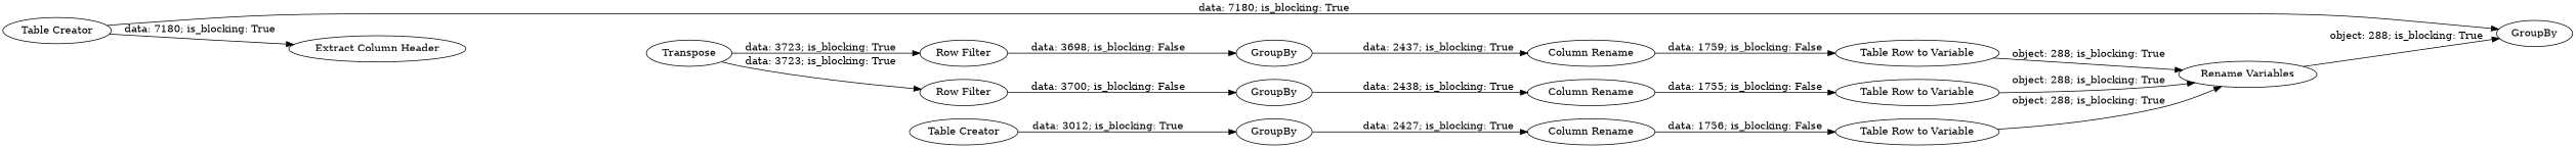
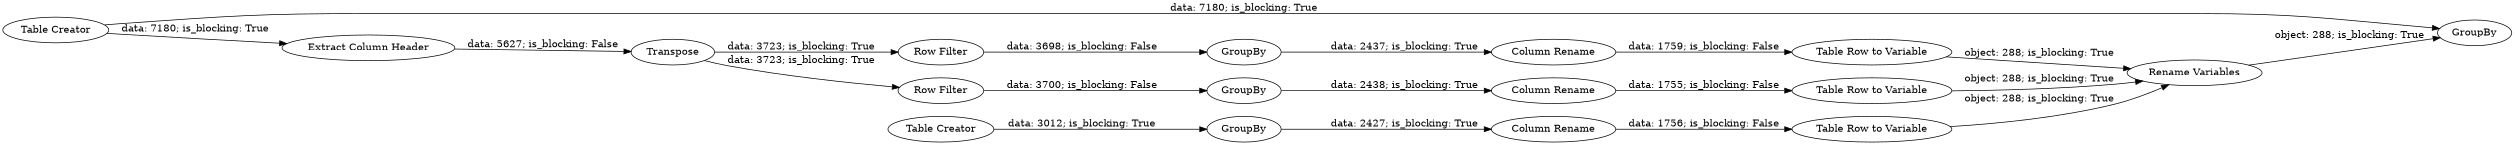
  digraph {
    rankdir=LR
    n1 [label="Table Row to Variable"]
    n2 [label="Rename Variables"]
    n3 [label=GroupBy]
    n4 [label="Table Creator"]
    n5 [label=GroupBy]
    n6 [label="Column Rename"]
    n7 [label="Table Row to Variable"]
    n8 [label="Table Creator"]
    n9 [label="Extract Column Header"]
    n10 [label=Transpose]
    n11 [label="Column Rename"]
    n12 [label="Table Row to Variable"]
    n13 [label="Row Filter"]
    n14 [label=GroupBy]
    n15 [label=GroupBy]
    n16 [label="Column Rename"]
    n17 [label="Row Filter"]
    n1 -> n2 [label="object: 288; is_blocking: True"]
    n2 -> n3 [label="object: 288; is_blocking: True"]
    n4 -> n5 [label="data: 3012; is_blocking: True"]
    n5 -> n6 [label="data: 2427; is_blocking: True"]
    n6 -> n12 [label="data: 1756; is_blocking: False"]
    n7 -> n2 [label="object: 288; is_blocking: True"]
    n8 -> n3 [label="data: 7180; is_blocking: True"]
    n8 -> n9 [label="data: 7180; is_blocking: True"]
+   n9 -> n10 [label="data: 5627; is_blocking: False"]
    n10 -> n13 [label="data: 3723; is_blocking: True"]
    n10 -> n17 [label="data: 3723; is_blocking: True"]
    n11 -> n1 [label="data: 1759; is_blocking: False"]
    n12 -> n2 [label="object: 288; is_blocking: True"]
    n13 -> n14 [label="data: 3698; is_blocking: False"]
    n14 -> n11 [label="data: 2437; is_blocking: True"]
    n15 -> n16 [label="data: 2438; is_blocking: True"]
    n16 -> n7 [label="data: 1755; is_blocking: False"]
    n17 -> n15 [label="data: 3700; is_blocking: False"]
  }
